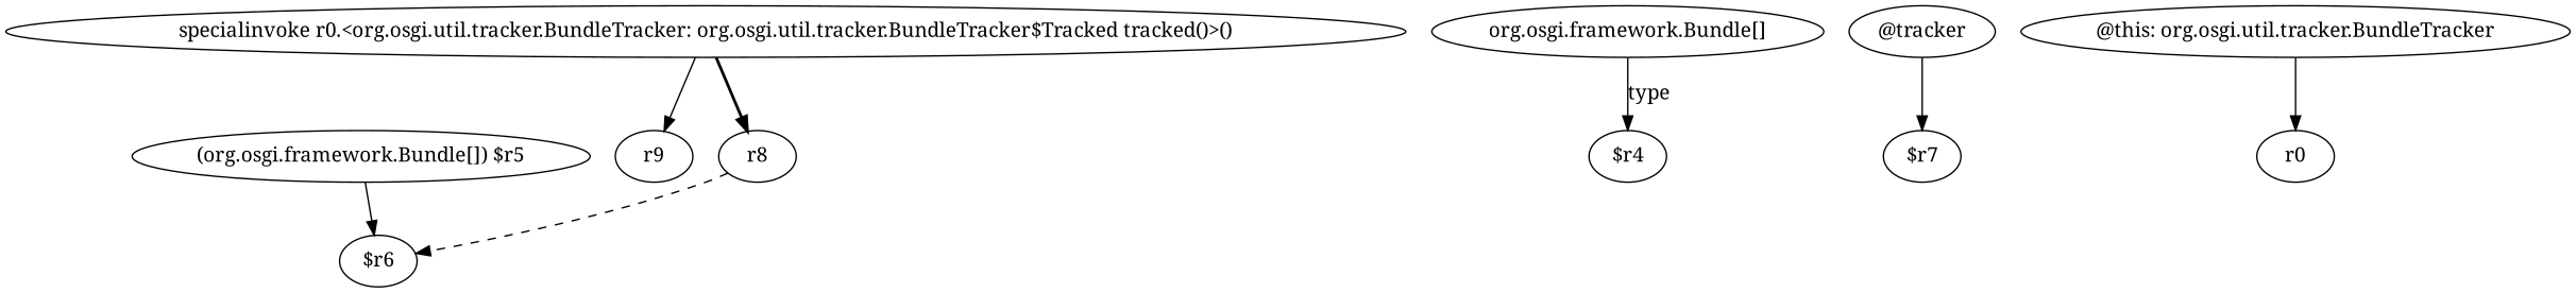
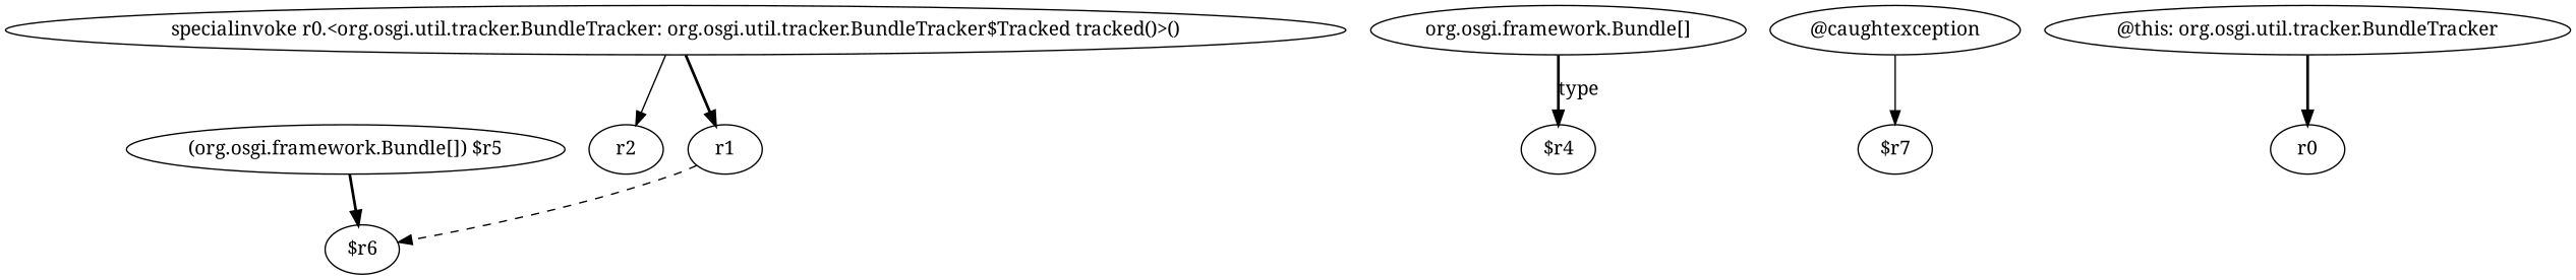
  digraph {
    fontname="Noto Serif"
    node [fontname="Noto Serif"]
    edge [fontname="Noto Serif" style=solid]
    n1 [label="(org.osgi.framework.Bundle[]) $r5"]
    n2 [label="$r6"]
    n3 [label="specialinvoke r0.<org.osgi.util.tracker.BundleTracker: org.osgi.util.tracker.BundleTracker$Tracked tracked()>()"]
-   n4 [label=r9]
-   n5 [label=r8]
+   n4 [label=r2]
+   n5 [label=r1]
    n6 [label="org.osgi.framework.Bundle[]"]
    n7 [label="$r4"]
-   n8 [label="@tracker"]
+   n8 [label="@caughtexception"]
    n9 [label="$r7"]
    n10 [label="@this: org.osgi.util.tracker.BundleTracker"]
    n11 [label=r0]
-   n1 -> n2
+   n1 -> n2 [style=bold]
    n3 -> n4
    n3 -> n5 [style=bold]
    n5 -> n2 [style=dashed]
-   n6 -> n7 [label=type]
+   n6 -> n7 [label=type style=bold]
    n8 -> n9
-   n10 -> n11
+   n10 -> n11 [style=bold]
  }
